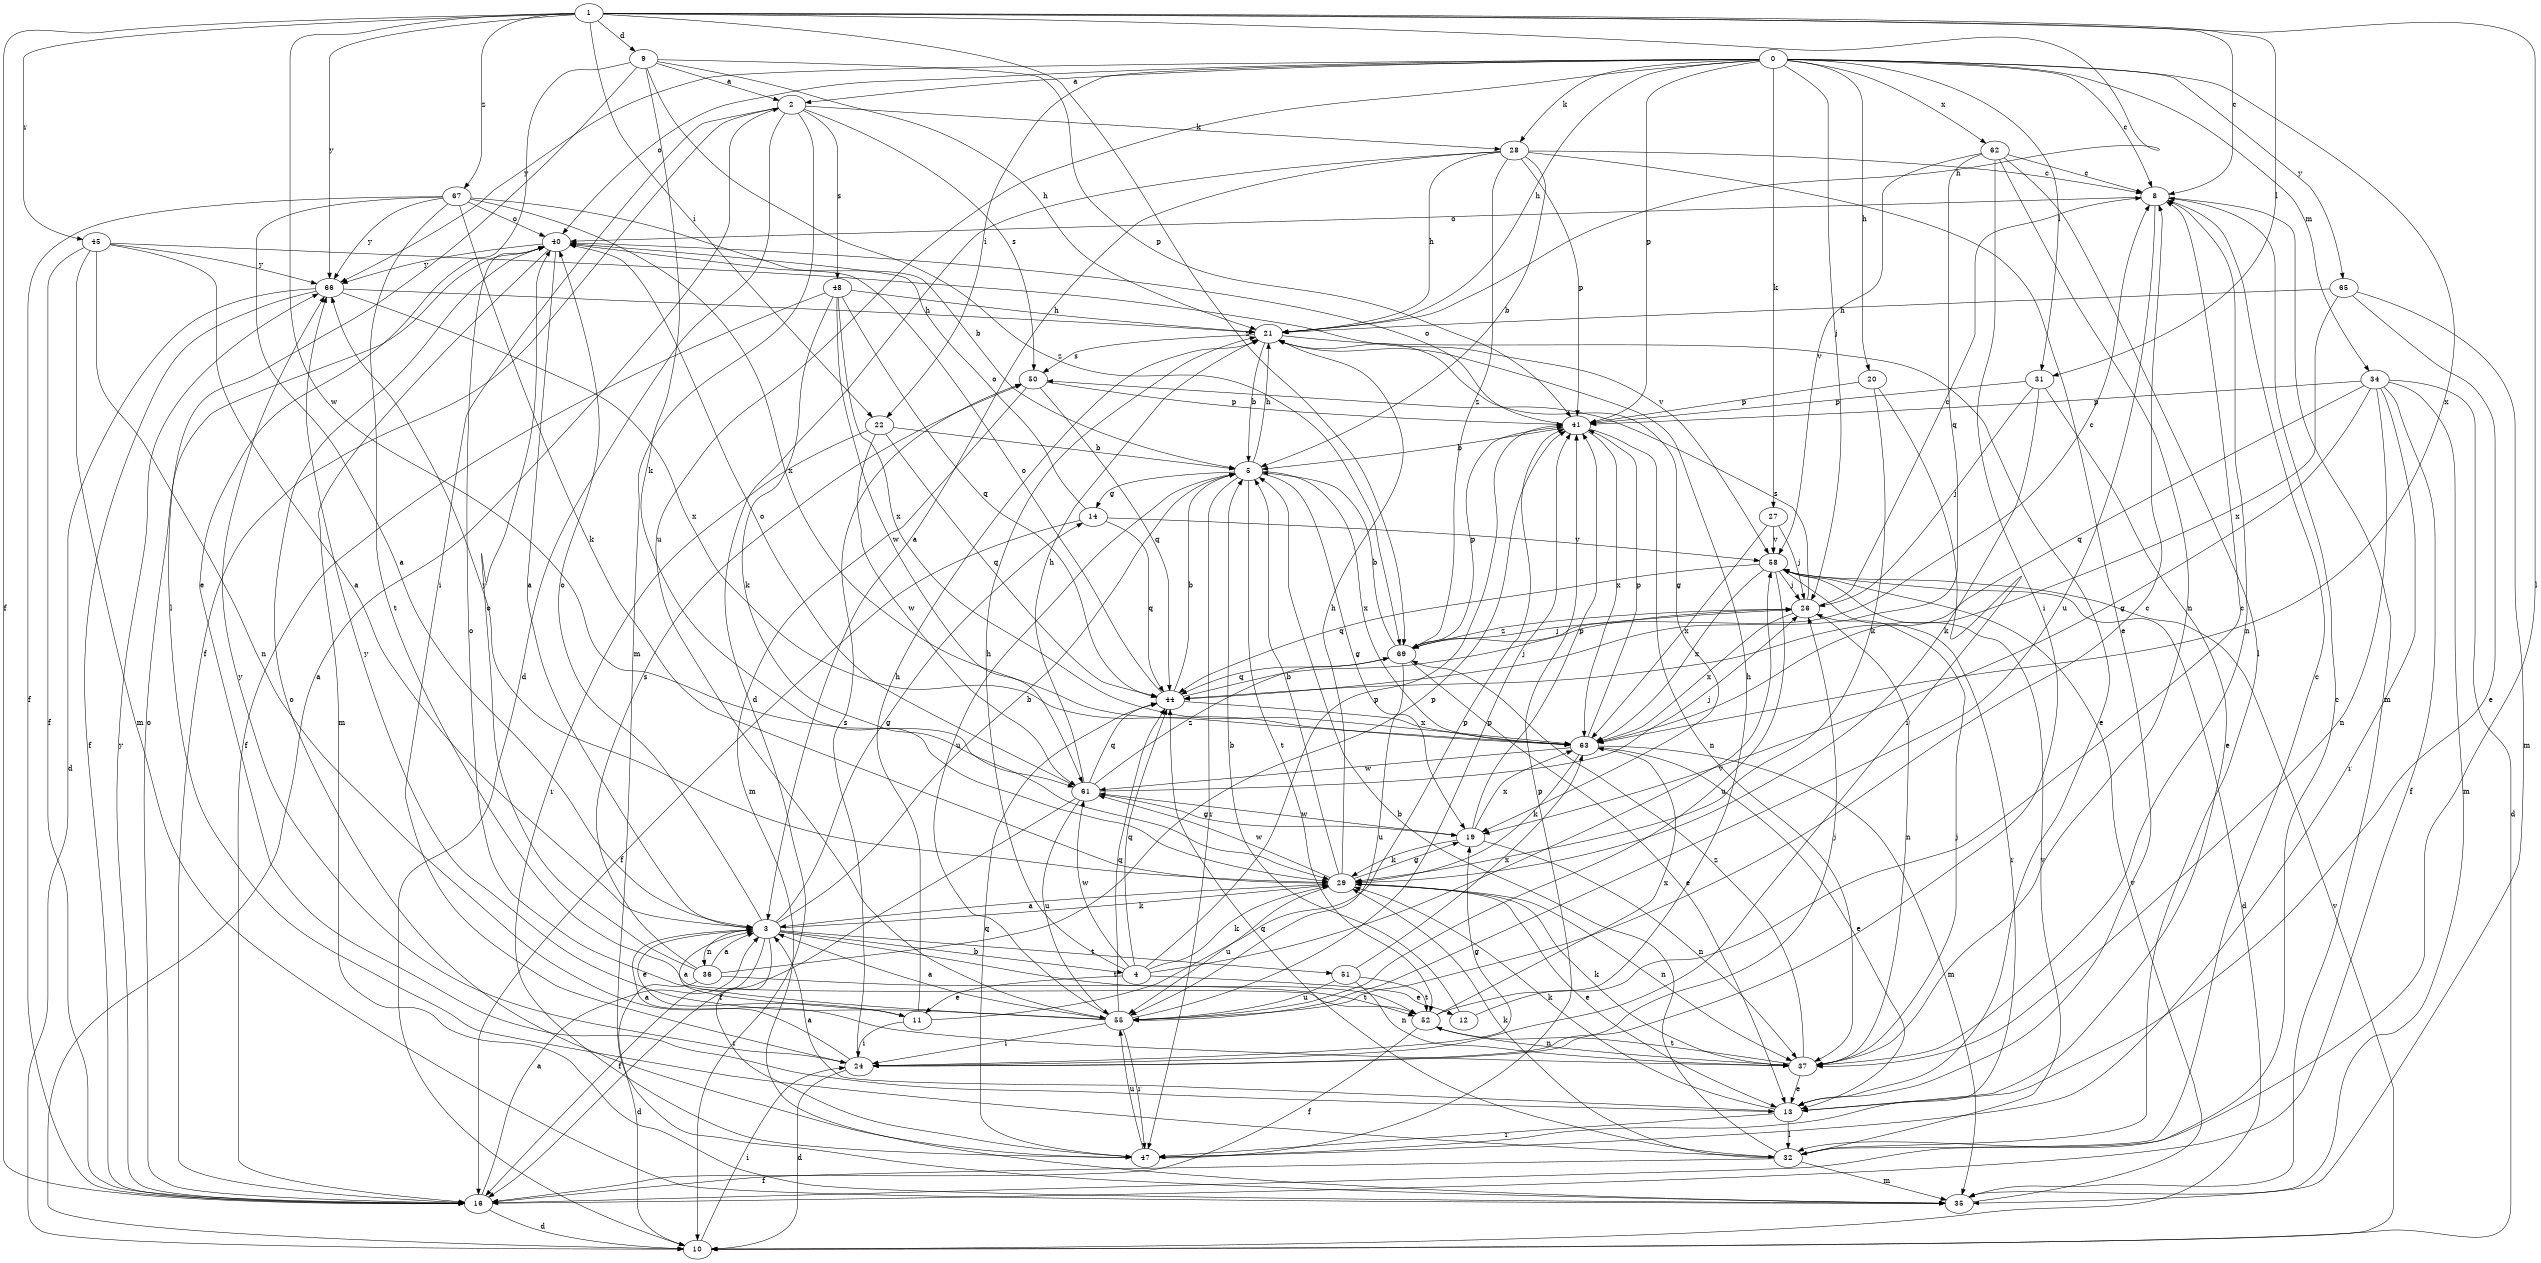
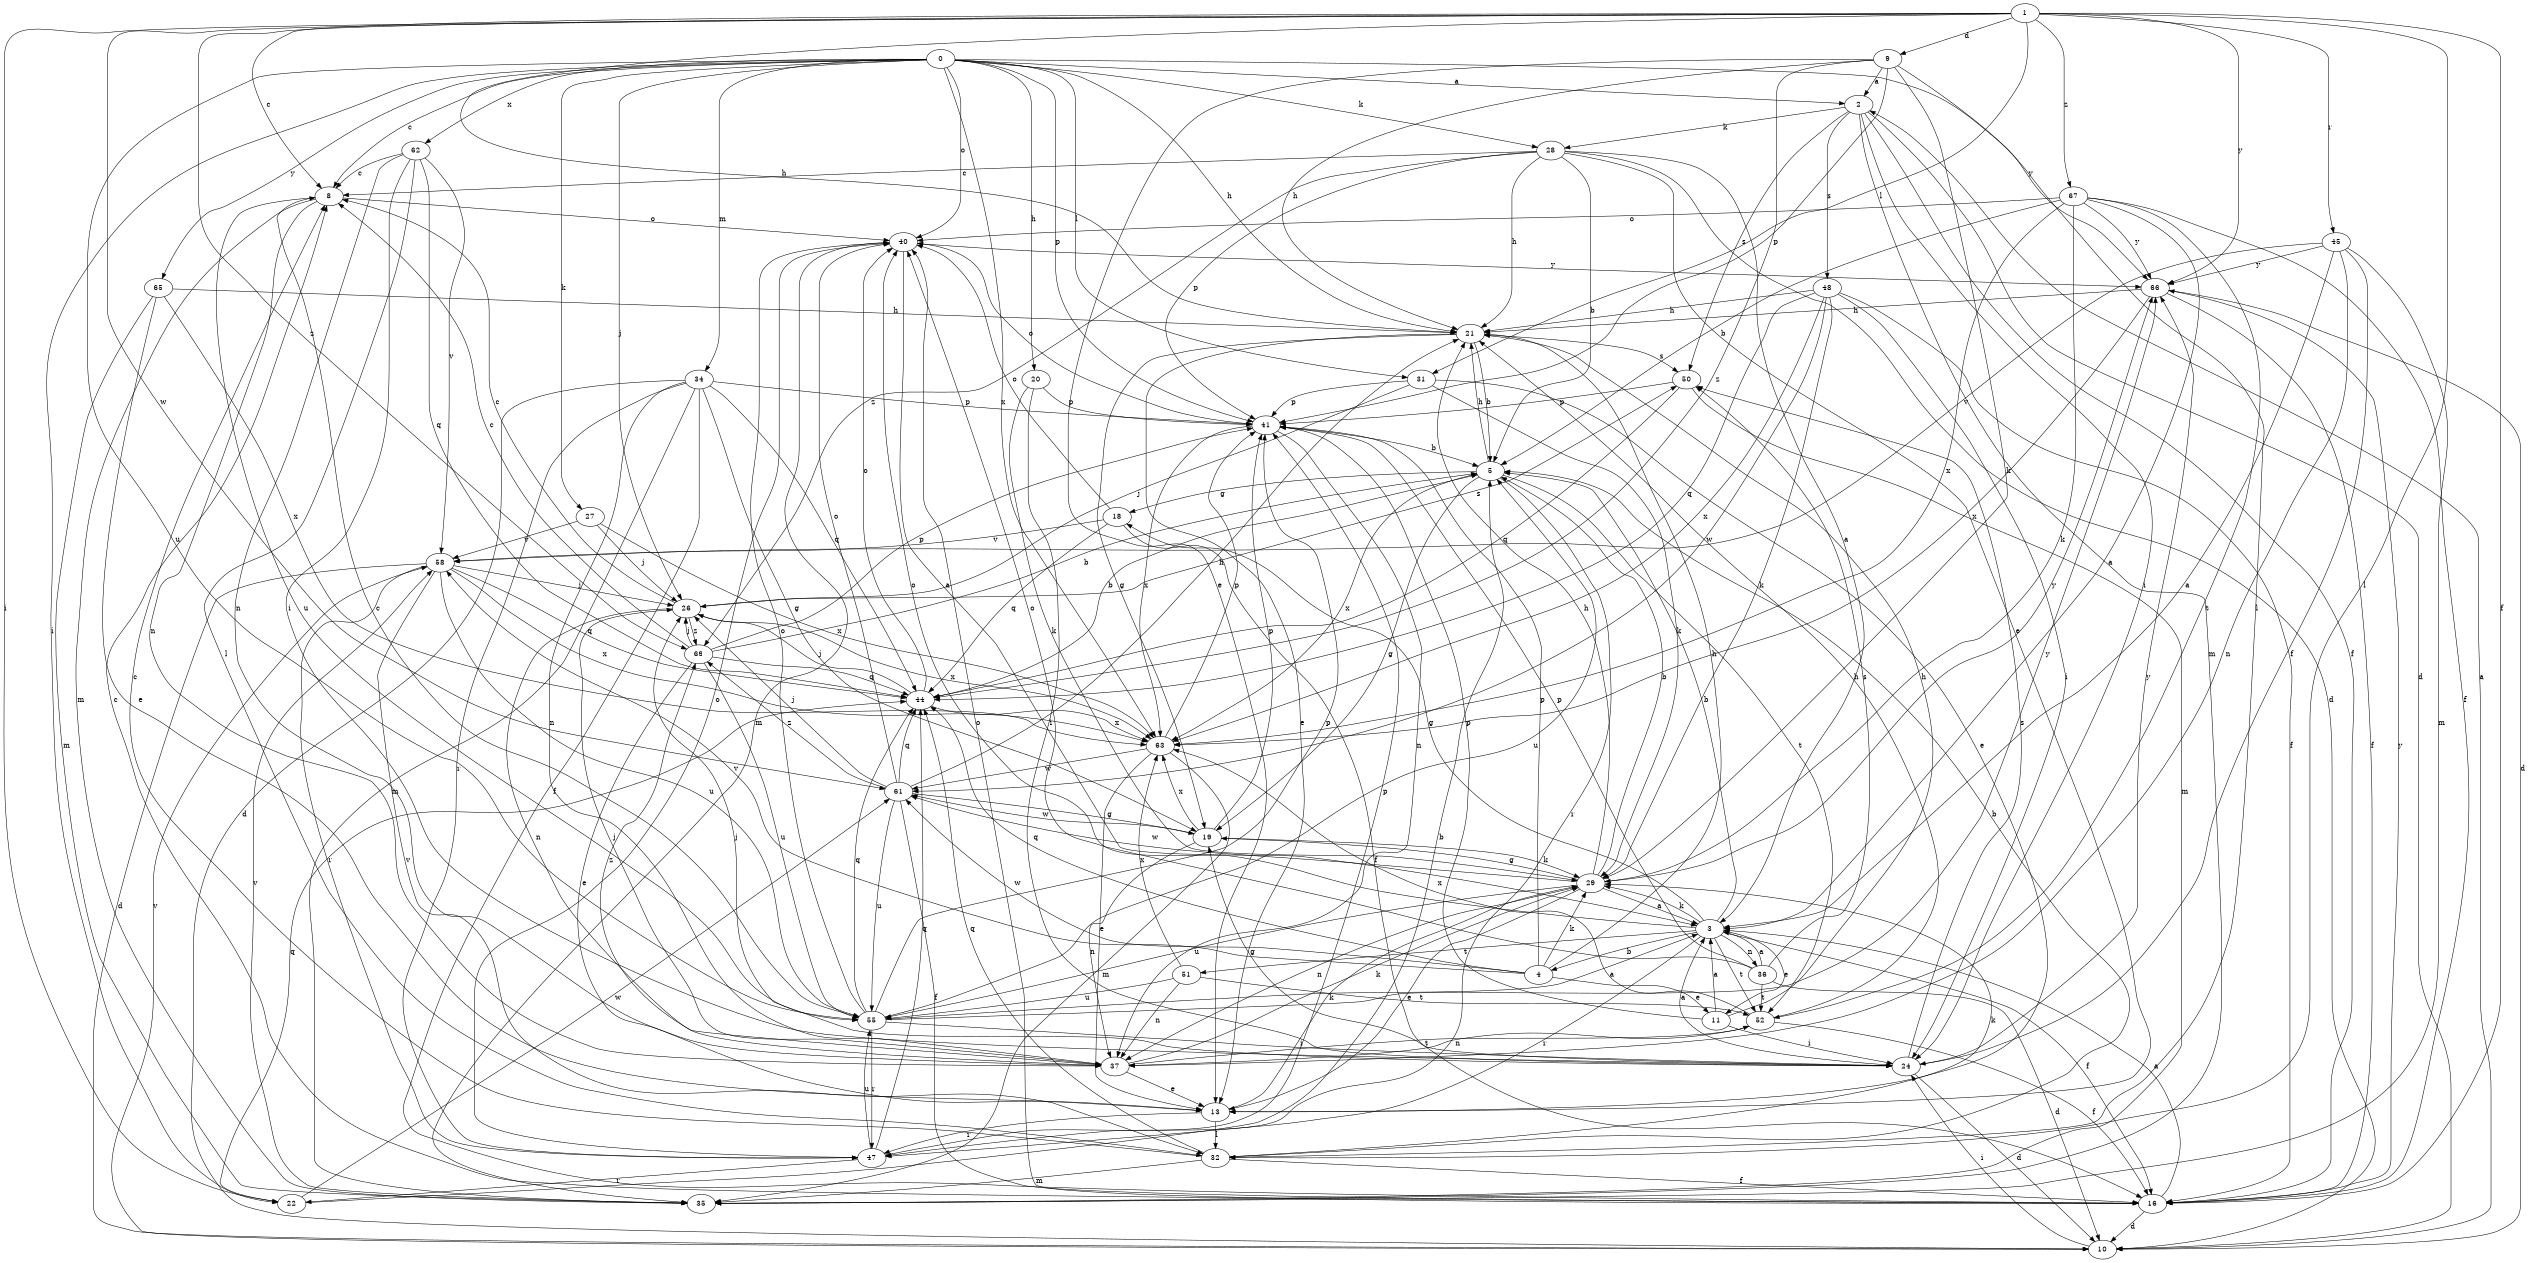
  strict digraph {
    0
    2
    8
    20
    21
    22
    26
    27
    28
    31
    34
    40
    41
    55
    62
    63
    65
    66
    16
    10
    24
    35
    48
    50
    37
    29
    5
    19
    13
    61
    47
    44
    69
    58
    3
    32
    1
    9
    45
    67
    52
    4
    11
-   18 [label=14]
+   18
    36
    51
-   12
    0 -> 2 [label=a]
    0 -> 8 [label=c]
    0 -> 20 [label=h]
    0 -> 21 [label=h]
    0 -> 22 [label=i]
    0 -> 26 [label=j]
    0 -> 27 [label=k]
    0 -> 28 [label=k]
    0 -> 31 [label=l]
    0 -> 34 [label=m]
    0 -> 40 [label=o]
    0 -> 41 [label=p]
    0 -> 55 [label=u]
    0 -> 62 [label=x]
    0 -> 63 [label=x]
    0 -> 65 [label=y]
    0 -> 66 [label=y]
    2 -> 28 [label=k]
    2 -> 16 [label=f]
    2 -> 10 [label=d]
    2 -> 24 [label=i]
    2 -> 35 [label=m]
    2 -> 48 [label=s]
    2 -> 50 [label=s]
    8 -> 40 [label=o]
    8 -> 55 [label=u]
    8 -> 35 [label=m]
    8 -> 37 [label=n]
    20 -> 41 [label=p]
    20 -> 24 [label=i]
    20 -> 29 [label=k]
    21 -> 50 [label=s]
    21 -> 5 [label=b]
    21 -> 19 [label=g]
    21 -> 13 [label=e]
    22 -> 5 [label=b]
    22 -> 61 [label=w]
-   22 -> 47 [label=r]
+   47 -> 22 [label=r]
    22 -> 44 [label=q]
    26 -> 8 [label=c]
    26 -> 63 [label=x]
    26 -> 50 [label=s]
    26 -> 37 [label=n]
    26 -> 69 [label=z]
    27 -> 26 [label=j]
    27 -> 63 [label=x]
    27 -> 58 [label=v]
    28 -> 8 [label=c]
    28 -> 21 [label=h]
    28 -> 41 [label=p]
    28 -> 10 [label=d]
    28 -> 5 [label=b]
    28 -> 13 [label=e]
    28 -> 69 [label=z]
    28 -> 3 [label=a]
    31 -> 26 [label=j]
    31 -> 41 [label=p]
    31 -> 29 [label=k]
    31 -> 13 [label=e]
    34 -> 41 [label=p]
    34 -> 16 [label=f]
    34 -> 10 [label=d]
    34 -> 35 [label=m]
    34 -> 37 [label=n]
    34 -> 19 [label=g]
    34 -> 47 [label=r]
    34 -> 44 [label=q]
    40 -> 66 [label=y]
    40 -> 35 [label=m]
    40 -> 3 [label=a]
    41 -> 40 [label=o]
    41 -> 63 [label=x]
    41 -> 37 [label=n]
    41 -> 5 [label=b]
    55 -> 8 [label=c]
    55 -> 40 [label=o]
    55 -> 41 [label=p]
    55 -> 66 [label=y]
    55 -> 24 [label=i]
    55 -> 5 [label=u]
    55 -> 47 [label=r]
    55 -> 44 [label=q]
    55 -> 3 [label=a]
    62 -> 8 [label=c]
    62 -> 24 [label=i]
    62 -> 37 [label=n]
    62 -> 44 [label=q]
    62 -> 58 [label=v]
    62 -> 32 [label=l]
    63 -> 41 [label=p]
    63 -> 35 [label=m]
-   63 -> 29 [label=k]
    63 -> 13 [label=e]
    63 -> 61 [label=w]
    65 -> 21 [label=h]
    65 -> 63 [label=x]
    65 -> 35 [label=m]
    65 -> 13 [label=e]
    66 -> 21 [label=h]
    66 -> 63 [label=x]
    66 -> 16 [label=f]
    66 -> 10 [label=d]
    16 -> 8 [label=c]
    16 -> 40 [label=o]
    16 -> 66 [label=y]
    16 -> 10 [label=d]
    16 -> 3 [label=a]
    10 -> 2 [label=a]
    10 -> 24 [label=i]
    10 -> 58 [label=v]
    24 -> 26 [label=j]
    24 -> 66 [label=y]
    24 -> 10 [label=d]
    24 -> 50 [label=s]
    24 -> 19 [label=g]
    24 -> 3 [label=a]
    35 -> 58 [label=v]
    48 -> 21 [label=h]
    48 -> 63 [label=x]
    48 -> 16 [label=f]
+   48 -> 24 [label=i]
    48 -> 29 [label=k]
    48 -> 61 [label=w]
    48 -> 44 [label=q]
    50 -> 41 [label=p]
    50 -> 35 [label=m]
    50 -> 44 [label=q]
    37 -> 26 [label=j]
    37 -> 29 [label=k]
    37 -> 13 [label=e]
    37 -> 69 [label=z]
    37 -> 52 [label=t]
    29 -> 21 [label=h]
    29 -> 55 [label=u]
    29 -> 66 [label=y]
    29 -> 37 [label=n]
    29 -> 5 [label=b]
    29 -> 19 [label=g]
    29 -> 13 [label=e]
    29 -> 61 [label=w]
    29 -> 3 [label=a]
    5 -> 21 [label=h]
    5 -> 63 [label=x]
    5 -> 19 [label=g]
    5 -> 47 [label=r]
    5 -> 52 [label=t]
    5 -> 18 [label=g]
    19 -> 41 [label=p]
    19 -> 63 [label=x]
    19 -> 37 [label=n]
    19 -> 29 [label=k]
    19 -> 61 [label=w]
    13 -> 29 [label=k]
    13 -> 47 [label=r]
-   13 -> 3 [label=a]
    13 -> 32 [label=l]
    61 -> 21 [label=h]
    61 -> 26 [label=j]
    61 -> 40 [label=o]
    61 -> 55 [label=u]
    61 -> 16 [label=f]
    61 -> 19 [label=g]
    61 -> 44 [label=q]
    61 -> 69 [label=z]
    47 -> 40 [label=o]
    47 -> 41 [label=p]
    47 -> 55 [label=u]
    47 -> 44 [label=q]
    44 -> 26 [label=j]
    44 -> 40 [label=o]
    44 -> 63 [label=x]
    44 -> 5 [label=b]
    69 -> 8 [label=c]
    69 -> 26 [label=j]
    69 -> 41 [label=p]
    69 -> 55 [label=u]
    69 -> 5 [label=b]
    69 -> 13 [label=e]
    69 -> 44 [label=q]
    58 -> 26 [label=j]
    58 -> 55 [label=u]
    58 -> 63 [label=x]
    58 -> 10 [label=d]
    58 -> 47 [label=r]
    58 -> 44 [label=q]
    3 -> 40 [label=o]
    3 -> 16 [label=f]
    3 -> 29 [label=k]
    3 -> 5 [label=b]
    3 -> 47 [label=r]
    3 -> 52 [label=t]
    3 -> 4 [label=b]
    3 -> 11 [label=e]
    3 -> 18 [label=g]
    3 -> 36 [label=n]
    3 -> 51 [label=t]
    32 -> 8 [label=c]
    32 -> 16 [label=f]
    32 -> 35 [label=m]
    32 -> 29 [label=k]
    32 -> 5 [label=b]
    32 -> 44 [label=q]
-   32 -> 58 [label=v]
+   58 -> 32 [label=v]
    1 -> 8 [label=c]
    1 -> 21 [label=h]
    1 -> 22 [label=i]
    1 -> 31 [label=l]
    1 -> 66 [label=y]
    1 -> 16 [label=f]
    1 -> 61 [label=w]
    1 -> 69 [label=z]
    1 -> 32 [label=l]
    1 -> 9 [label=d]
    1 -> 45 [label=r]
    1 -> 67 [label=z]
    9 -> 2 [label=a]
    9 -> 21 [label=h]
    9 -> 41 [label=p]
    9 -> 29 [label=k]
    9 -> 13 [label=e]
-   9 -> 69 [label=z]
+   9 -> 44 [label=z]
    9 -> 32 [label=l]
    45 -> 66 [label=y]
-   45 -> 16 [label=f]
+   45 -> 24 [label=f]
    45 -> 35 [label=m]
    45 -> 37 [label=n]
    45 -> 58 [label=v]
    45 -> 3 [label=a]
    67 -> 40 [label=o]
    67 -> 63 [label=x]
    67 -> 66 [label=y]
    67 -> 16 [label=f]
    67 -> 29 [label=k]
    67 -> 5 [label=b]
    67 -> 3 [label=a]
    67 -> 52 [label=t]
    52 -> 21 [label=h]
    52 -> 63 [label=x]
    52 -> 16 [label=f]
    52 -> 37 [label=n]
    4 -> 21 [label=h]
    4 -> 41 [label=p]
    4 -> 29 [label=k]
    4 -> 61 [label=w]
    4 -> 44 [label=q]
    4 -> 58 [label=v]
    4 -> 11 [label=e]
-   4 -> 12 [label=e]
    11 -> 21 [label=h]
    11 -> 41 [label=p]
    11 -> 24 [label=i]
    11 -> 3 [label=a]
    18 -> 40 [label=o]
    18 -> 16 [label=f]
    18 -> 44 [label=q]
    18 -> 58 [label=v]
    36 -> 40 [label=o]
    36 -> 41 [label=p]
    36 -> 10 [label=d]
    36 -> 50 [label=s]
    36 -> 3 [label=a]
    36 -> 52 [label=t]
    51 -> 55 [label=u]
    51 -> 63 [label=x]
    51 -> 37 [label=n]
    51 -> 52 [label=t]
-   12 -> 8 [label=c]
-   12 -> 5 [label=b]
  }
